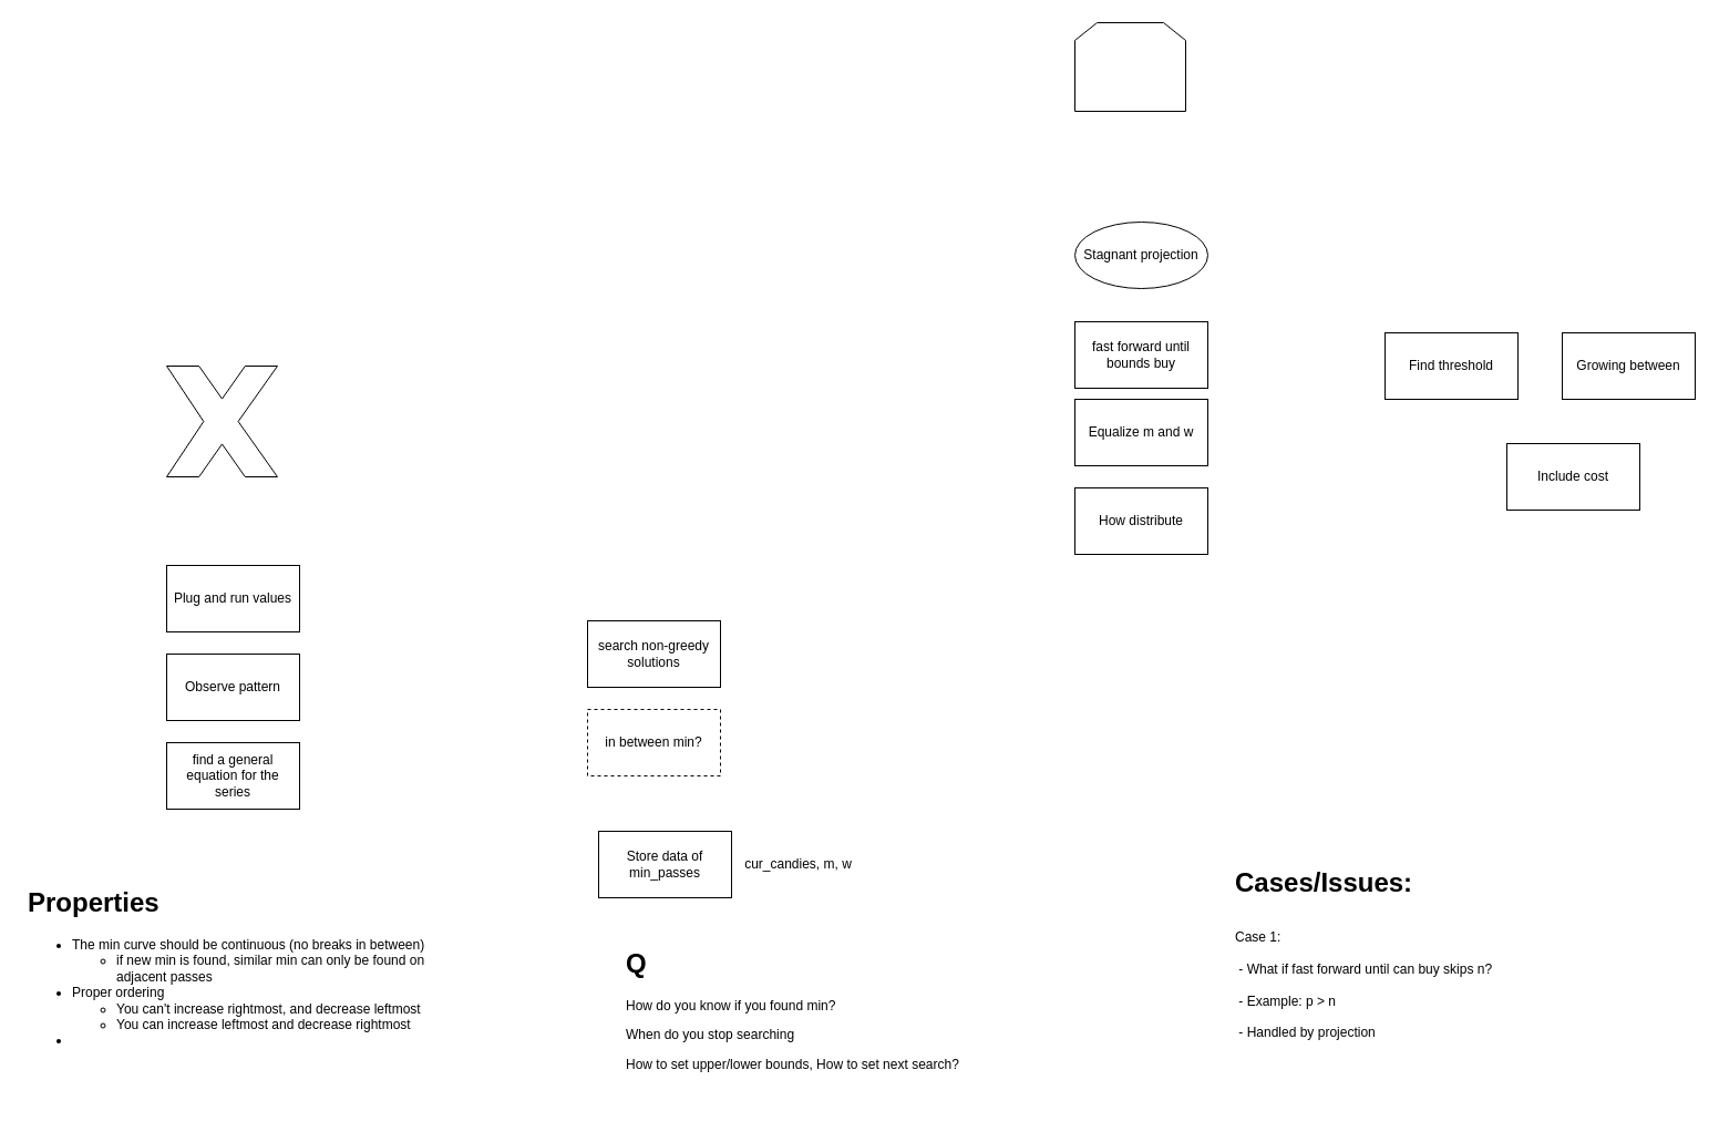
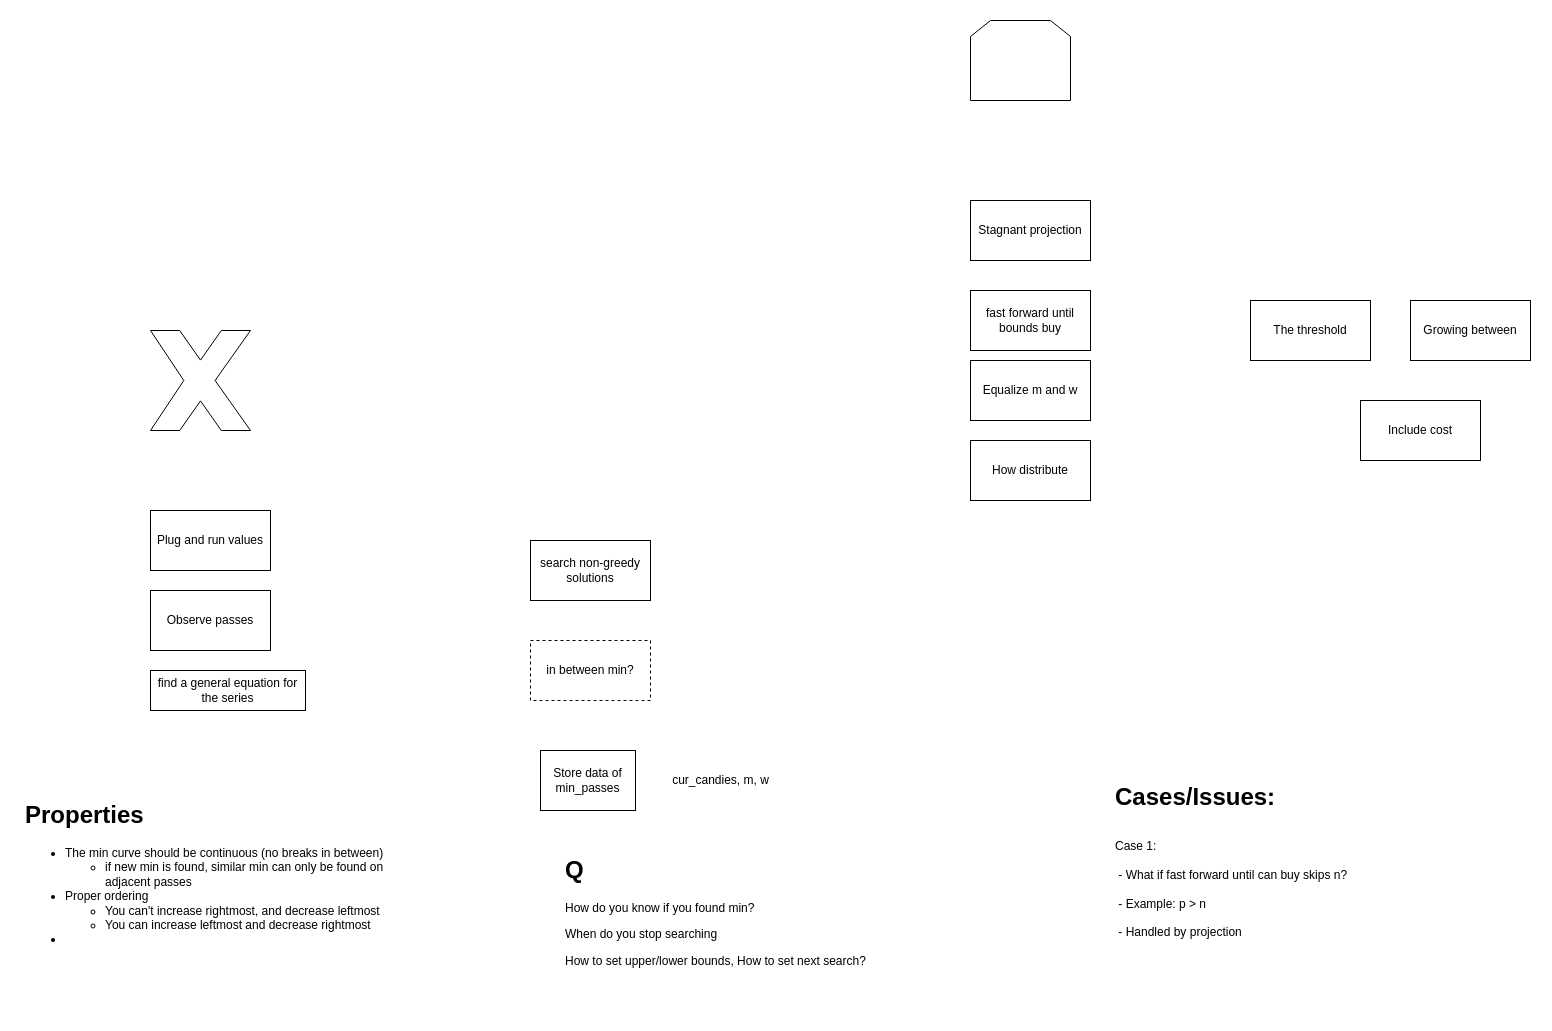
  <mxCell id="0" />
  <mxCell id="1" parent="0" />
  <mxCell id="2" value="Equalize m and w" style="whiteSpace=wrap;html=1;" parent="1" vertex="1"><mxGeometry x="970" y="360" width="120" height="60" as="geometry" /></mxCell>
  <mxCell id="3" value="How distribute" style="whiteSpace=wrap;html=1;" parent="1" vertex="1"><mxGeometry x="970" y="440" width="120" height="60" as="geometry" /></mxCell>
- <mxCell id="4" value="Find threshold" style="whiteSpace=wrap;html=1;" parent="1" vertex="1"><mxGeometry x="1250" y="300" width="120" height="60" as="geometry" /></mxCell>
+ <mxCell id="4" value="The threshold" style="whiteSpace=wrap;html=1;" parent="1" vertex="1"><mxGeometry x="1250" y="300" width="120" height="60" as="geometry" /></mxCell>
  <mxCell id="5" value="Growing between" style="whiteSpace=wrap;html=1;" parent="1" vertex="1"><mxGeometry x="1410" y="300" width="120" height="60" as="geometry" /></mxCell>
- <mxCell id="6" value="Stagnant projection" style="ellipse;whiteSpace=wrap;html=1;" parent="1" vertex="1"><mxGeometry x="970" y="200" width="120" height="60" as="geometry" /></mxCell>
+ <mxCell id="6" value="Stagnant projection" style="whiteSpace=wrap;html=1;" parent="1" vertex="1"><mxGeometry x="970" y="200" width="120" height="60" as="geometry" /></mxCell>
  <mxCell id="7" value="Include cost" style="whiteSpace=wrap;html=1;" parent="1" vertex="1"><mxGeometry x="1360" y="400" width="120" height="60" as="geometry" /></mxCell>
  <mxCell id="8" value="Plug and run values" style="whiteSpace=wrap;html=1;" parent="1" vertex="1"><mxGeometry x="150" y="510" width="120" height="60" as="geometry" /></mxCell>
- <mxCell id="9" value="Observe pattern" style="whiteSpace=wrap;html=1;" parent="1" vertex="1"><mxGeometry x="150" y="590" width="120" height="60" as="geometry" /></mxCell>
- <mxCell id="10" value="find a general equation for the series" style="whiteSpace=wrap;html=1;" parent="1" vertex="1"><mxGeometry x="150" y="670" width="120" height="60" as="geometry" /></mxCell>
+ <mxCell id="9" value="Observe passes" style="whiteSpace=wrap;html=1;" parent="1" vertex="1"><mxGeometry x="150" y="590" width="120" height="60" as="geometry" /></mxCell>
+ <mxCell id="10" value="find a general equation for the series" style="whiteSpace=wrap;html=1;" parent="1" vertex="1"><mxGeometry x="150" y="670" width="155" height="40" as="geometry" /></mxCell>
  <mxCell id="11" value="" style="verticalLabelPosition=bottom;verticalAlign=top;html=1;shape=mxgraph.basic.x" parent="1" vertex="1"><mxGeometry x="150" y="330" width="100" height="100" as="geometry" /></mxCell>
  <mxCell id="12" value="" style="shape=loopLimit;whiteSpace=wrap;html=1;" parent="1" vertex="1"><mxGeometry x="970" y="20" width="100" height="80" as="geometry" /></mxCell>
  <mxCell id="13" value="fast forward until bounds buy" style="whiteSpace=wrap;html=1;" parent="1" vertex="1"><mxGeometry x="970" y="290" width="120" height="60" as="geometry" /></mxCell>
- <mxCell id="14" value="search non-greedy solutions" style="whiteSpace=wrap;html=1;" parent="1" vertex="1"><mxGeometry x="530" y="560" width="120" height="60" as="geometry" /></mxCell>
+ <mxCell id="14" value="search non-greedy solutions" style="whiteSpace=wrap;html=1;" parent="1" vertex="1"><mxGeometry x="530" y="540" width="120" height="60" as="geometry" /></mxCell>
  <mxCell id="15" value="in between min?" style="whiteSpace=wrap;html=1;dashed=1;" parent="1" vertex="1"><mxGeometry x="530" y="640" width="120" height="60" as="geometry" /></mxCell>
- <mxCell id="16" value="Store data of min_passes" style="whiteSpace=wrap;html=1;" parent="1" vertex="1"><mxGeometry x="540" y="750" width="120" height="60" as="geometry" /></mxCell>
+ <mxCell id="16" value="Store data of min_passes" style="whiteSpace=wrap;html=1;" parent="1" vertex="1"><mxGeometry x="540" y="750" width="95" height="60" as="geometry" /></mxCell>
  <mxCell id="17" value="cur_candies, m, w" style="text;html=1;align=center;verticalAlign=middle;resizable=0;points=[];autosize=1;strokeColor=none;fillColor=none;" parent="1" vertex="1"><mxGeometry x="660" y="765" width="120" height="30" as="geometry" /></mxCell>
  <mxCell id="18" value="&lt;h1&gt;Q&lt;/h1&gt;&lt;p&gt;How do you know if you found min?&lt;/p&gt;&lt;p&gt;When do you stop searching&lt;/p&gt;&lt;p&gt;How to set upper/lower bounds, How to set next search?&lt;/p&gt;" style="text;html=1;strokeColor=none;fillColor=none;spacing=5;spacingTop=-20;whiteSpace=wrap;overflow=hidden;rounded=0;" parent="1" vertex="1"><mxGeometry x="560" y="850" width="370" height="120" as="geometry" /></mxCell>
  <mxCell id="19" value="&lt;h1&gt;Properties&lt;/h1&gt;&lt;p&gt;&lt;/p&gt;&lt;ul&gt;&lt;li&gt;The min curve should be continuous (no breaks in between)&lt;/li&gt;&lt;ul&gt;&lt;li&gt;if new min is found, similar min can only be found on adjacent passes&lt;/li&gt;&lt;/ul&gt;&lt;li&gt;Proper ordering&lt;/li&gt;&lt;ul&gt;&lt;li&gt;&lt;span style=&quot;background-color: initial;&quot;&gt;You can't increase rightmost, and decrease leftmost&lt;/span&gt;&lt;/li&gt;&lt;li&gt;You can increase leftmost and decrease rightmost&lt;/li&gt;&lt;/ul&gt;&lt;li&gt;&lt;br&gt;&lt;/li&gt;&lt;/ul&gt;&lt;p&gt;&lt;/p&gt;" style="text;html=1;strokeColor=none;fillColor=none;spacing=5;spacingTop=-20;whiteSpace=wrap;overflow=hidden;rounded=0;" parent="1" vertex="1"><mxGeometry x="20" y="795" width="370" height="195" as="geometry" /></mxCell>
  <mxCell id="20" value="&lt;h1&gt;&lt;span style=&quot;background-color: initial;&quot;&gt;Cases/Issues:&lt;/span&gt;&lt;/h1&gt;&lt;h1&gt;&lt;span style=&quot;font-size: 12px; font-weight: 400;&quot;&gt;Case 1:&lt;br&gt;&amp;nbsp;- What if fast forward until can buy skips n?&lt;br&gt;&amp;nbsp;- Example: p &amp;gt; n&lt;br&gt;&amp;nbsp;- Handled by projection&lt;/span&gt;&lt;/h1&gt;" style="text;html=1;strokeColor=none;fillColor=none;spacing=5;spacingTop=-20;whiteSpace=wrap;overflow=hidden;rounded=0;" vertex="1" parent="1"><mxGeometry x="1110" y="776.5" width="340" height="232" as="geometry" /></mxCell>
